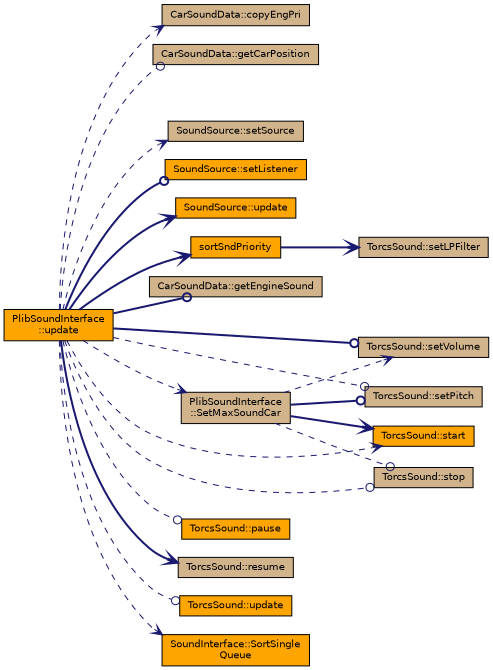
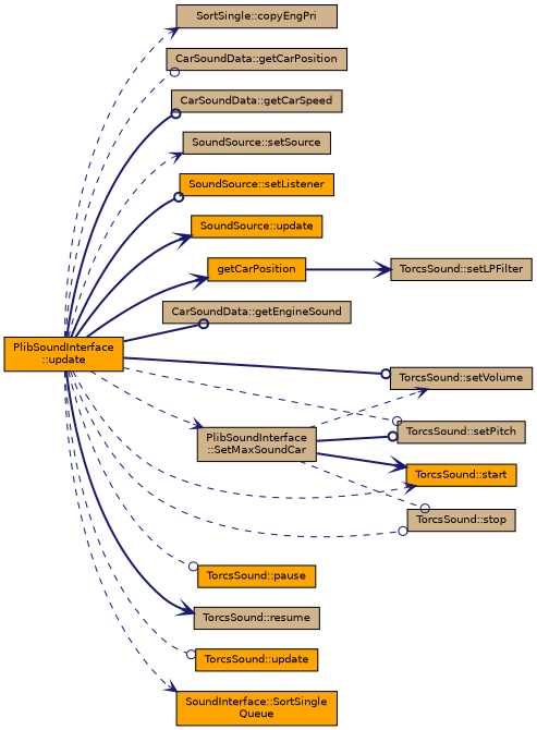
  digraph {
    fontname="DejaVu Sans"
    rankdir=LR
    node [color=black fillcolor=tan fontname="DejaVu Sans" fontsize=10 shape=record style=filled]
    edge [arrowhead=vee color=midnightblue fontname="DejaVu Sans" fontsize=10 labelfontname=Helvetica labelfontsize=10 style=dashed]
    n1 [fillcolor=orange fontcolor=black height=0.2 label="PlibSoundInterface\l::update" width=0.4]
-   n2 [height=0.2 label="CarSoundData::copyEngPri" width=0.4]
+   n2 [height=0.2 label="SortSingle::copyEngPri" width=0.4]
    n3 [height=0.2 label="CarSoundData::getCarPosition" width=0.4]
+   n4 [height=0.2 label="CarSoundData::getCarSpeed" width=0.4]
    n5 [height=0.2 label="SoundSource::setSource" width=0.4]
    n6 [fillcolor=orange height=0.2 label="SoundSource::setListener" width=0.4]
    n7 [fillcolor=orange height=0.2 label="SoundSource::update" width=0.4]
-   n8 [fillcolor=orange height=0.2 label=sortSndPriority width=0.4]
+   n8 [fillcolor=orange height=0.2 label=getCarPosition width=0.4]
    n9 [height=0.2 label="CarSoundData::getEngineSound" width=0.4]
    n10 [height=0.2 label="TorcsSound::setVolume" width=0.4]
    n11 [fillcolor=orange height=0.2 label="TorcsSound::pause" width=0.4]
    n12 [height=0.2 label="TorcsSound::resume" width=0.4]
    n13 [height=0.2 label="TorcsSound::setPitch" width=0.4]
    n14 [fillcolor=orange height=0.2 label="TorcsSound::update" width=0.4]
    n15 [fillcolor=orange height=0.2 label="TorcsSound::start" width=0.4]
    n16 [height=0.2 label="TorcsSound::stop" width=0.4]
    n17 [fillcolor=orange height=0.2 label="SoundInterface::SortSingle\lQueue" width=0.4]
    n18 [height=0.2 label="PlibSoundInterface\l::SetMaxSoundCar" width=0.4]
    n19 [height=0.2 label="TorcsSound::setLPFilter" width=0.4]
    n1 -> n2
    n1 -> n3 [arrowhead=odot]
+   n1 -> n4 [arrowhead=odot style=bold]
    n1 -> n5
    n1 -> n6 [arrowhead=odot style=bold]
    n1 -> n7 [style=bold]
    n1 -> n8 [style=bold]
    n1 -> n9 [arrowhead=odot style=bold]
    n1 -> n10 [arrowhead=odot style=bold]
    n1 -> n11 [arrowhead=odot]
    n1 -> n12 [style=bold]
    n1 -> n13 [arrowhead=odot]
    n1 -> n14 [arrowhead=odot]
    n1 -> n15
    n1 -> n16 [arrowhead=odot]
    n1 -> n17
    n1 -> n18
    n8 -> n19 [style=bold]
    n18 -> n10
    n18 -> n13 [arrowhead=odot style=bold]
    n18 -> n15 [style=bold]
    n18 -> n16 [arrowhead=odot]
  }
